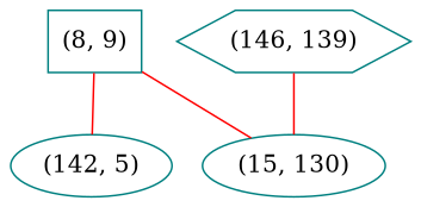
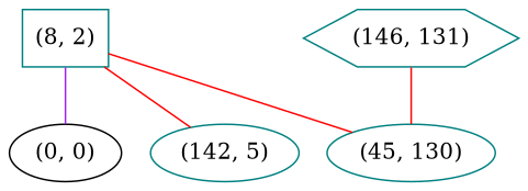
  graph {
    node [color=teal shape=ellipse]
    edge [color=red weight=1]
-   "(8, 9)" [shape=box]
+   "(8, 9)" [shape=box label="(8, 2)"]
+   "(0, 0)" [color=black]
    n3 [label="(142, 5)"]
-   "(15, 130)"
-   "(146, 131)" [shape=hexagon label="(146, 139)"]
+   "(15, 130)" [label="(45, 130)"]
+   "(146, 131)" [shape=hexagon]
+   "(8, 9)" -- "(0, 0)" [color=purple weight=4]
    "(8, 9)" -- n3
    "(8, 9)" -- "(15, 130)"
    "(146, 131)" -- "(15, 130)"
  }
